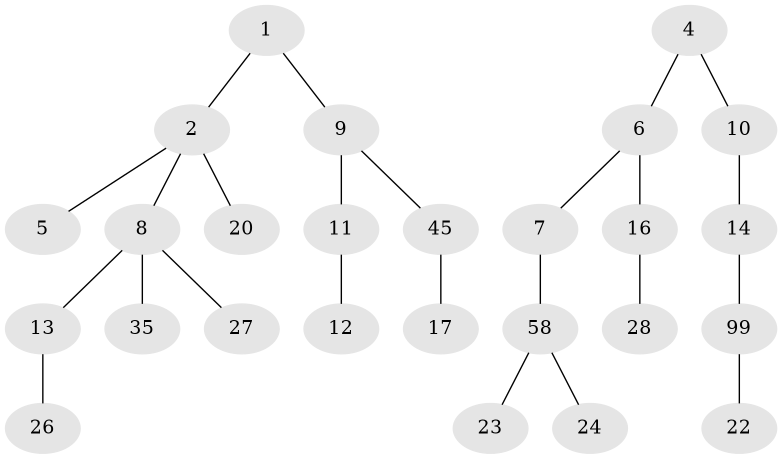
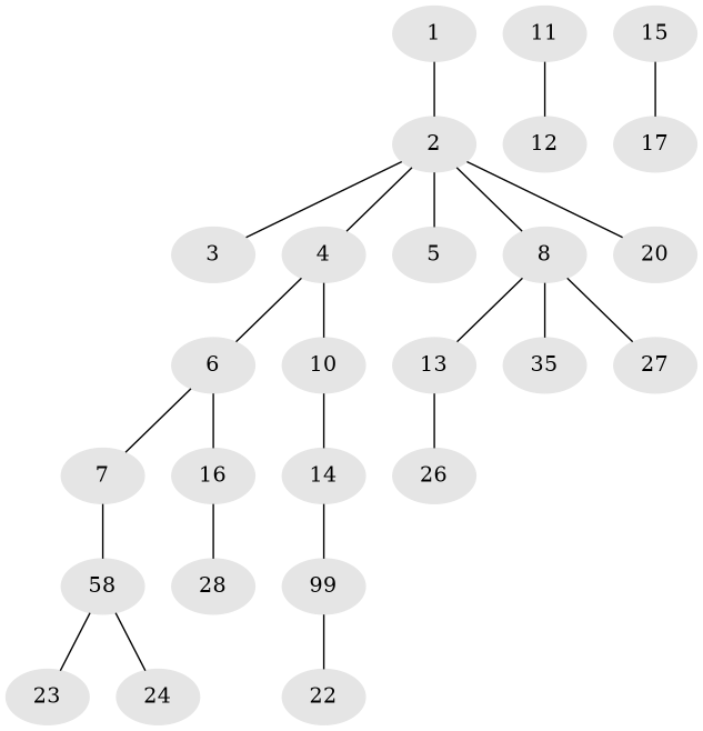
  graph {
    node [color=gray90 style=filled]
    edge [weight=1.0]
    1
    2
-   9
+   3
    4
    5
    8
    20
    11
-   15 [label=45]
+   15
    6
    10
    13
    n14 [label=35]
    27
    7
    16
    14
    n19 [label=58]
    28
    23
    24
    26
    12
    17
    n26 [label=99]
    22
    1 -- 2
-   1 -- 9
+   2 -- 3
+   2 -- 4
    2 -- 5
    2 -- 8
    2 -- 20
-   9 -- 11
-   9 -- 15
    4 -- 6
    4 -- 10
    8 -- 13
    8 -- n14
    8 -- 27
    11 -- 12
    15 -- 17
    6 -- 7
    6 -- 16
    10 -- 14
    13 -- 26
    7 -- n19
    16 -- 28
    14 -- n26
    n19 -- 23
    n19 -- 24
    n26 -- 22
  }
